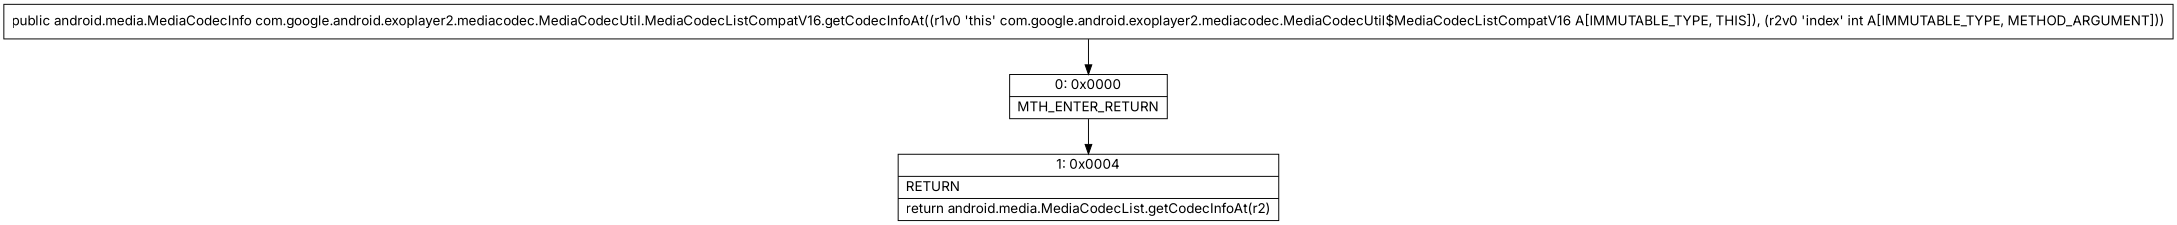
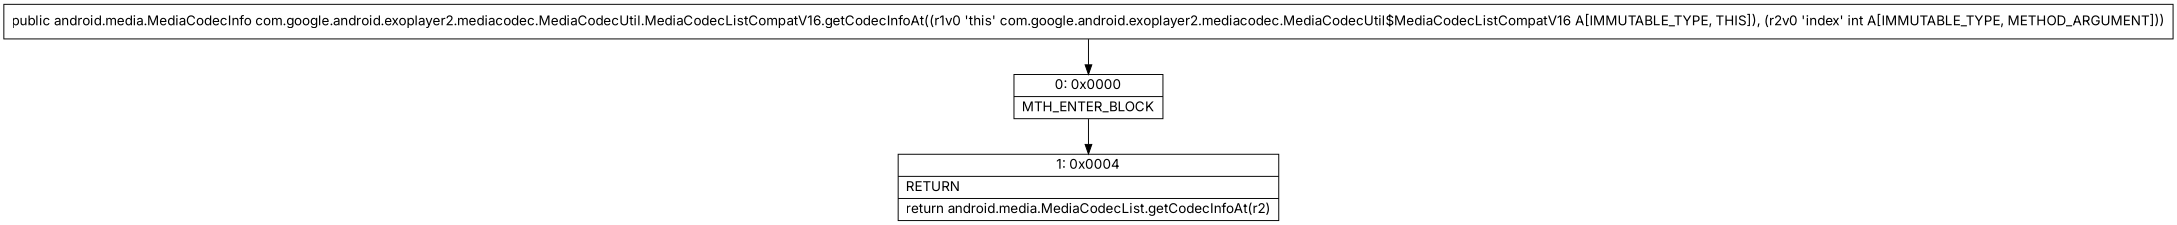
  digraph {
    fontname=Inter
    node [shape=record fontname=Inter]
    edge [fontname=Inter]
-   n1 [label="{0\:\ 0x0000|MTH_ENTER_RETURN\l}"]
+   n1 [label="{0\:\ 0x0000|MTH_ENTER_BLOCK\l}"]
    n2 [label="{1\:\ 0x0004|RETURN\l|return android.media.MediaCodecList.getCodecInfoAt(r2)\l}"]
    n3 [label="{public android.media.MediaCodecInfo com.google.android.exoplayer2.mediacodec.MediaCodecUtil.MediaCodecListCompatV16.getCodecInfoAt((r1v0 'this' com.google.android.exoplayer2.mediacodec.MediaCodecUtil$MediaCodecListCompatV16 A[IMMUTABLE_TYPE, THIS]), (r2v0 'index' int A[IMMUTABLE_TYPE, METHOD_ARGUMENT])) }"]
    n1 -> n2
    n3 -> n1
  }
